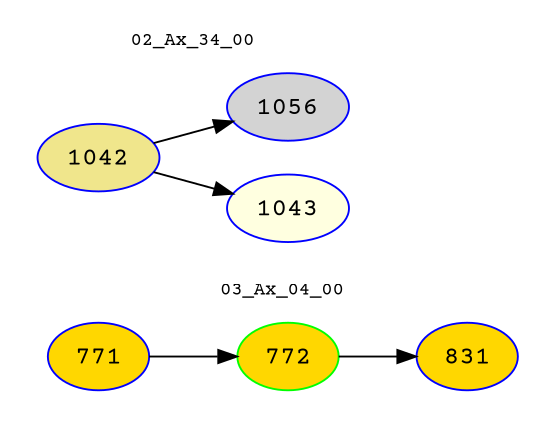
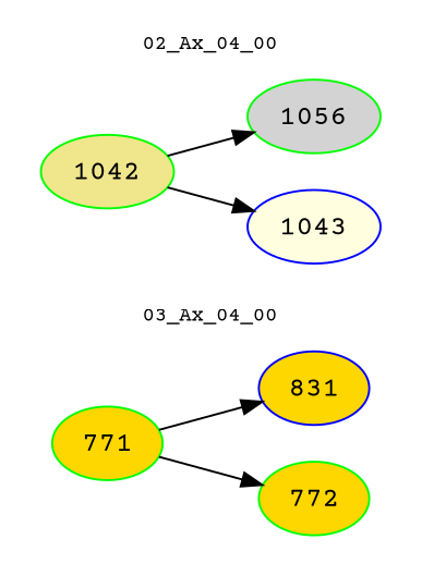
  digraph {
    fontname="Courier Prime"
    rankdir=LR
    node [color=blue fillcolor=gold fontname="Courier Prime" style=filled]
    edge [color=black fontname="Courier Prime"]
-   n1 [label=771]
+   n1 [color=green label=771]
    n2 [color=green label=772]
    n3 [label=831]
-   n4 [fillcolor=khaki label=1042]
+   n4 [color=green fillcolor=khaki label=1042]
    n5 [fillcolor=lightyellow label=1043]
-   n6 [fillcolor=lightgrey label=1056]
+   n6 [color=green fillcolor=lightgrey label=1056]
    subgraph cluster_1 {
      color=white
      fontsize=10
      label="03_Ax_04_00"
      n1
      n2
      n3
    }
    subgraph cluster_2 {
      color=white
      fontsize=10
-     label="02_Ax_34_00"
+     label="02_Ax_04_00"
      n4
      n5
      n6
    }
    n1 -> n2
-   n2 -> n3
+   n1 -> n3
    n4 -> n5
    n4 -> n6
  }
